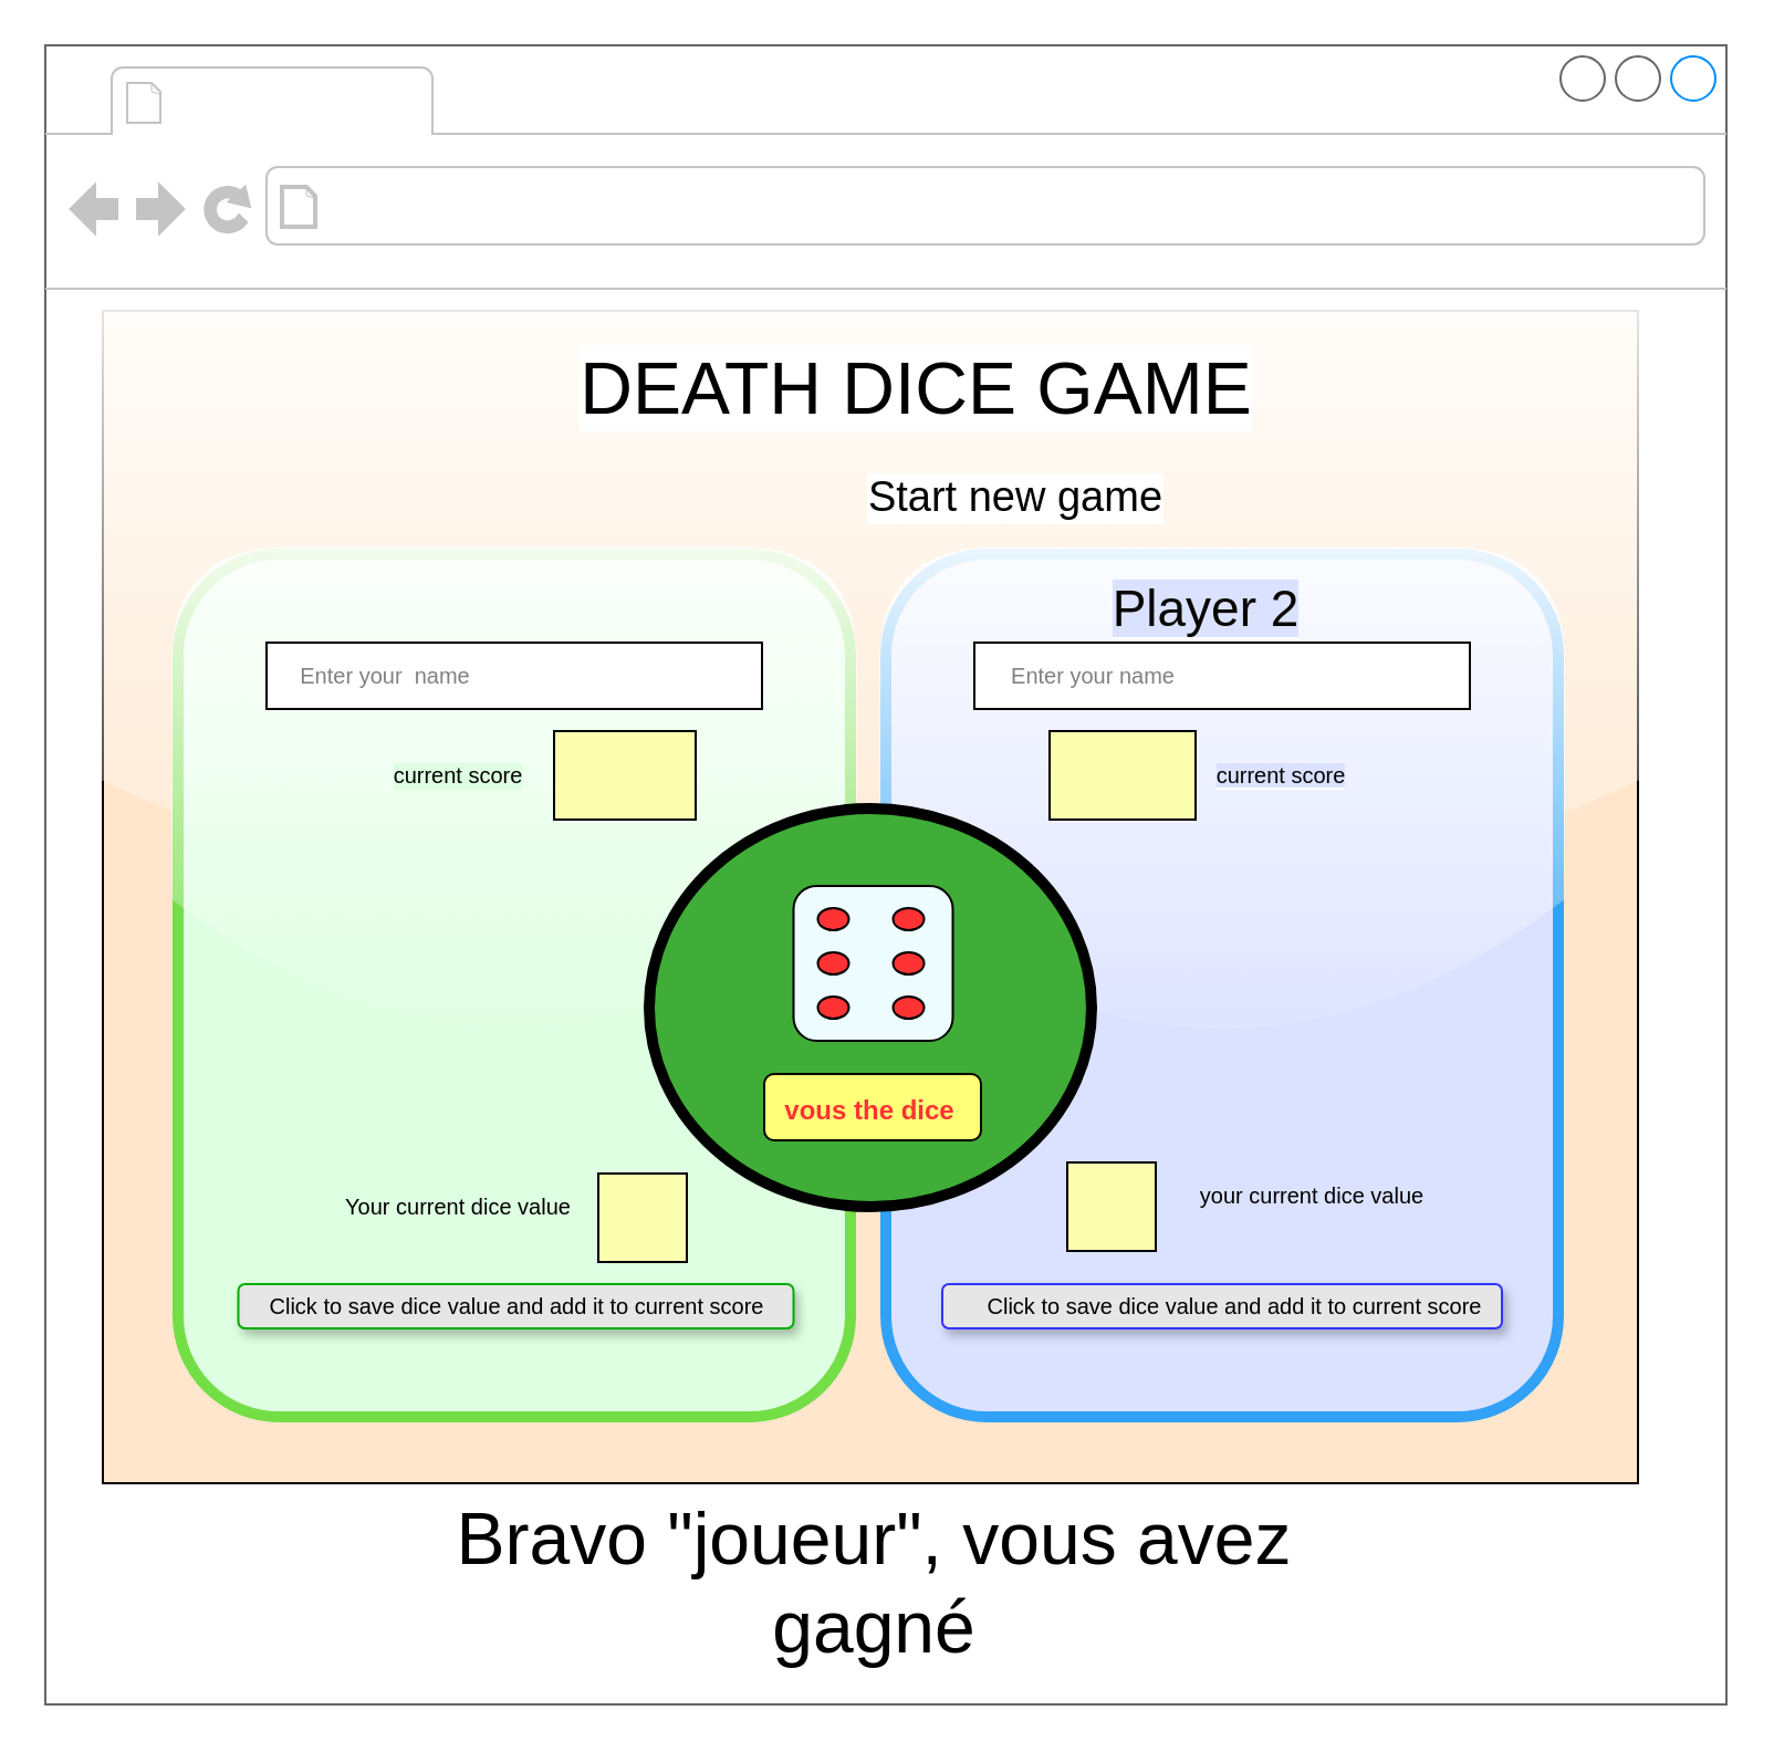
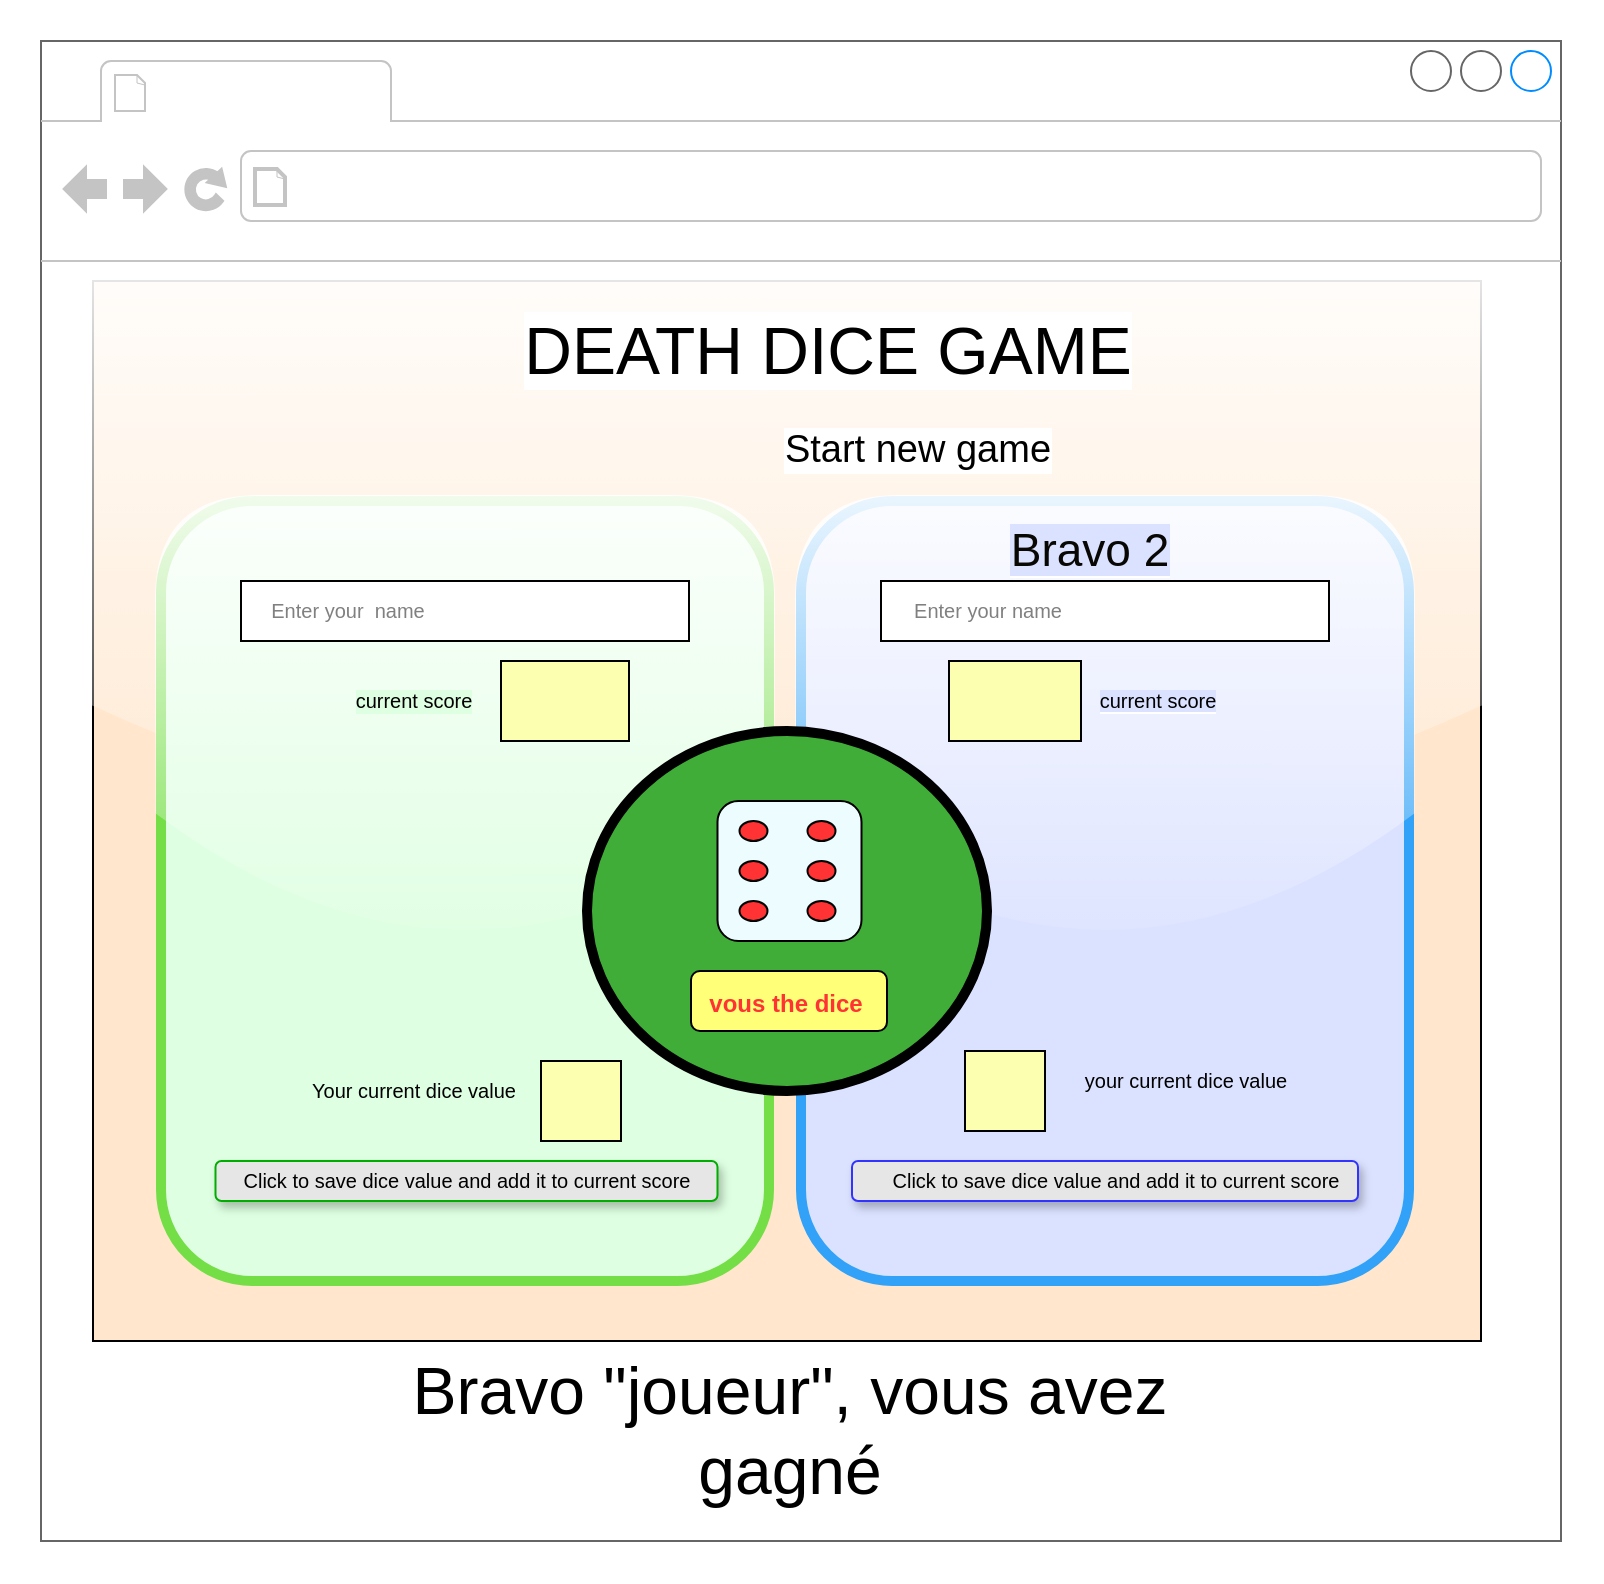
  <mxCell id="0" />
  <mxCell id="1" parent="0" />
  <mxCell id="2" value="" style="strokeWidth=1;shadow=0;dashed=0;align=center;html=1;shape=mxgraph.mockup.containers.browserWindow;rSize=0;strokeColor=#666666;strokeColor2=#008cff;strokeColor3=#c4c4c4;mainText=,;recursiveResize=0;labelBackgroundColor=#EDEFCE;fontSize=10;fontColor=#080704;fillColor=#FFFFFF;" vertex="1" parent="1"><mxGeometry x="20" y="20" width="760" height="750" as="geometry" /></mxCell>
  <mxCell id="3" value="" style="rounded=0;whiteSpace=wrap;html=1;labelBackgroundColor=#FFFFFF;fontSize=19;fontColor=#000000;fillColor=#FFE6CC;glass=1;" vertex="1" parent="2"><mxGeometry x="26" y="120" width="694" height="530" as="geometry" /></mxCell>
  <mxCell id="4" value="" style="rounded=1;whiteSpace=wrap;html=1;labelBackgroundColor=#FFFFFF;fontSize=10;fontColor=#080704;fillColor=#DEFFE1;strokeColor=#74DE47;strokeWidth=5;glass=1;shadow=0;sketch=0;" vertex="1" parent="2"><mxGeometry x="60" y="230" width="304" height="390" as="geometry" /></mxCell>
  <mxCell id="5" value="" style="rounded=0;whiteSpace=wrap;html=1;labelBackgroundColor=#FFFFFF;fontSize=10;fontColor=#080704;fillColor=#FFFFFF;" vertex="1" parent="2"><mxGeometry x="100" y="270" width="224" height="30" as="geometry" /></mxCell>
  <mxCell id="6" value="&lt;font color=&quot;#808080&quot;&gt;Enter your&amp;nbsp; name&lt;/font&gt;" style="text;html=1;strokeColor=none;fillColor=none;align=center;verticalAlign=middle;whiteSpace=wrap;rounded=0;labelBackgroundColor=#FFFFFF;fontSize=10;fontColor=#080704;" vertex="1" parent="2"><mxGeometry x="94" y="270" width="120" height="30" as="geometry" /></mxCell>
  <mxCell id="7" value="Your current dice value" style="text;html=1;strokeColor=none;fillColor=none;align=center;verticalAlign=middle;whiteSpace=wrap;rounded=0;labelBackgroundColor=#DEFFE1;fontSize=10;fontColor=#000000;" vertex="1" parent="2"><mxGeometry x="130" y="510" width="114" height="30" as="geometry" /></mxCell>
  <mxCell id="8" value="" style="rounded=0;whiteSpace=wrap;html=1;labelBackgroundColor=#FFFFFF;fontSize=10;fontColor=#808080;fillColor=#FCFFB0;" vertex="1" parent="2"><mxGeometry x="250" y="510" width="40" height="40" as="geometry" /></mxCell>
  <mxCell id="9" value="" style="rounded=0;whiteSpace=wrap;html=1;labelBackgroundColor=#FCFFB0;fontSize=10;fontColor=#808080;fillColor=#FCFFB0;" vertex="1" parent="2"><mxGeometry x="230" y="310" width="64" height="40" as="geometry" /></mxCell>
  <mxCell id="10" value="current score" style="text;html=1;strokeColor=none;fillColor=none;align=center;verticalAlign=middle;whiteSpace=wrap;rounded=0;labelBackgroundColor=#DEFFE1;fontSize=10;fontColor=#000000;" vertex="1" parent="2"><mxGeometry x="130" y="315" width="114" height="30" as="geometry" /></mxCell>
  <mxCell id="11" value="" style="rounded=1;whiteSpace=wrap;html=1;labelBackgroundColor=#FFFFFF;fontSize=10;fontColor=#080704;fillColor=#DBE2FF;strokeColor=#31A2F7;strokeWidth=5;glass=1;" vertex="1" parent="2"><mxGeometry x="380" y="230" width="304" height="390" as="geometry" /></mxCell>
  <mxCell id="12" value="" style="rounded=0;whiteSpace=wrap;html=1;labelBackgroundColor=#FFFFFF;fontSize=10;fontColor=#080704;fillColor=#FFFFFF;" vertex="1" parent="2"><mxGeometry x="420" y="270" width="224" height="30" as="geometry" /></mxCell>
- <mxCell id="13" value="&lt;span style=&quot;background-color: rgb(219, 226, 255); font-size: 23px;&quot;&gt;Player 2&lt;/span&gt;" style="text;html=1;strokeColor=none;fillColor=none;align=center;verticalAlign=middle;whiteSpace=wrap;rounded=0;labelBackgroundColor=#FFFFFF;fontSize=23;fontColor=#080704;" vertex="1" parent="2"><mxGeometry x="480" y="240" width="90" height="30" as="geometry" /></mxCell>
+ <mxCell id="13" value="&lt;span style=&quot;background-color: rgb(219, 226, 255); font-size: 23px;&quot;&gt;Bravo 2&lt;/span&gt;" style="text;html=1;strokeColor=none;fillColor=none;align=center;verticalAlign=middle;whiteSpace=wrap;rounded=0;labelBackgroundColor=#FFFFFF;fontSize=23;fontColor=#080704;" vertex="1" parent="2"><mxGeometry x="480" y="240" width="90" height="30" as="geometry" /></mxCell>
  <mxCell id="14" value="&lt;font color=&quot;#808080&quot;&gt;Enter your name&lt;/font&gt;" style="text;html=1;strokeColor=none;fillColor=none;align=center;verticalAlign=middle;whiteSpace=wrap;rounded=0;labelBackgroundColor=#FFFFFF;fontSize=10;fontColor=#080704;" vertex="1" parent="2"><mxGeometry x="414" y="270" width="120" height="30" as="geometry" /></mxCell>
  <mxCell id="15" value="&lt;font color=&quot;#000000&quot;&gt;your current dice value&lt;/font&gt;" style="text;html=1;strokeColor=none;fillColor=none;align=center;verticalAlign=middle;whiteSpace=wrap;rounded=0;labelBackgroundColor=#DBE2FF;fontSize=10;fontColor=#808080;" vertex="1" parent="2"><mxGeometry x="516" y="505" width="114" height="30" as="geometry" /></mxCell>
  <mxCell id="16" value="" style="rounded=0;whiteSpace=wrap;html=1;labelBackgroundColor=#FFFFFF;fontSize=10;fontColor=#808080;fillColor=#FCFFB0;" vertex="1" parent="2"><mxGeometry x="462" y="505" width="40" height="40" as="geometry" /></mxCell>
  <mxCell id="17" value="" style="rounded=0;whiteSpace=wrap;html=1;labelBackgroundColor=#FFFFFF;fontSize=10;fontColor=#808080;fillColor=#FCFFB0;" vertex="1" parent="2"><mxGeometry x="454" y="310" width="66" height="40" as="geometry" /></mxCell>
  <mxCell id="18" value="&lt;span style=&quot;background-color: rgb(219, 226, 255);&quot;&gt;current score&lt;/span&gt;" style="text;html=1;strokeColor=none;fillColor=none;align=center;verticalAlign=middle;whiteSpace=wrap;rounded=0;labelBackgroundColor=#FFFFFF;fontSize=10;fontColor=#000000;" vertex="1" parent="2"><mxGeometry x="502" y="315" width="114" height="30" as="geometry" /></mxCell>
  <mxCell id="19" value="" style="rounded=1;whiteSpace=wrap;html=1;labelBackgroundColor=#FFFFFF;fontSize=10;fontColor=#808080;fillColor=#E6E6E6;glass=0;shadow=1;strokeColor=#3333FF;" vertex="1" parent="2"><mxGeometry x="405.5" y="560" width="253" height="20" as="geometry" /></mxCell>
  <mxCell id="20" value="Click to save dice value and add it to current score" style="text;html=1;strokeColor=none;fillColor=none;align=center;verticalAlign=middle;whiteSpace=wrap;rounded=0;labelBackgroundColor=#E6E6E6;fontSize=10;fontColor=#000000;" vertex="1" parent="2"><mxGeometry x="417" y="555" width="241.5" height="30" as="geometry" /></mxCell>
  <mxCell id="21" value="" style="ellipse;whiteSpace=wrap;html=1;labelBackgroundColor=#FFFFFF;fontSize=10;fontColor=#808080;fillColor=#FF3333;" vertex="1" parent="2"><mxGeometry x="550" y="370" width="18" as="geometry" /></mxCell>
  <mxCell id="22" value="" style="rounded=1;whiteSpace=wrap;html=1;labelBackgroundColor=#CCCCCC;fontSize=10;fontColor=#808080;fillColor=#E6E6E6;glass=0;shadow=1;strokeColor=#00AD00;" vertex="1" parent="2"><mxGeometry x="87.25" y="560" width="251" height="20" as="geometry" /></mxCell>
  <mxCell id="23" value="Click to save dice value and add it to current score" style="text;html=1;strokeColor=none;fillColor=none;align=center;verticalAlign=middle;whiteSpace=wrap;rounded=0;labelBackgroundColor=#E6E6E6;fontSize=10;fontColor=#000000;" vertex="1" parent="2"><mxGeometry x="94.5" y="555" width="236.5" height="30" as="geometry" /></mxCell>
  <mxCell id="24" value="DEATH DICE GAME" style="text;html=1;strokeColor=none;fillColor=none;align=center;verticalAlign=middle;whiteSpace=wrap;rounded=0;labelBackgroundColor=#FFFFFF;fontSize=33;fontColor=#000000;" vertex="1" parent="2"><mxGeometry x="191" y="140" width="406" height="30" as="geometry" /></mxCell>
  <mxCell id="25" value="Bravo &quot;joueur&quot;, vous avez &lt;br&gt;gagné" style="text;html=1;strokeColor=none;fillColor=none;align=center;verticalAlign=middle;whiteSpace=wrap;rounded=0;labelBackgroundColor=#FFFFFF;fontSize=33;fontColor=#000000;" vertex="1" parent="2"><mxGeometry x="48.5" y="680" width="651.5" height="30" as="geometry" /></mxCell>
  <mxCell id="26" value="Start new game" style="text;html=1;strokeColor=none;fillColor=none;align=center;verticalAlign=middle;whiteSpace=wrap;rounded=0;labelBackgroundColor=#FFFFFF;fontSize=19;fontColor=#000000;" vertex="1" parent="2"><mxGeometry x="347.25" y="190" width="184" height="30" as="geometry" /></mxCell>
  <mxCell id="27" value="" style="ellipse;whiteSpace=wrap;html=1;labelBackgroundColor=#FFFFFF;fontSize=19;fontColor=#000000;fillColor=#3FAD37;strokeWidth=5;" vertex="1" parent="2"><mxGeometry x="273" y="345" width="200" height="180" as="geometry" /></mxCell>
  <mxCell id="28" value="" style="group" vertex="1" connectable="0" parent="2"><mxGeometry x="338.25" y="380" width="72" height="70" as="geometry" /></mxCell>
  <mxCell id="29" value="" style="rounded=1;whiteSpace=wrap;html=1;labelBackgroundColor=#FFFFFF;fontSize=10;fontColor=#808080;fillColor=#EDFCFF;" vertex="1" parent="28"><mxGeometry width="72" height="70" as="geometry" /></mxCell>
  <mxCell id="30" value="" style="ellipse;whiteSpace=wrap;html=1;labelBackgroundColor=#FFFFFF;fontSize=10;fontColor=#808080;fillColor=#FF3333;" vertex="1" parent="28"><mxGeometry x="11" y="10" width="14" height="10" as="geometry" /></mxCell>
  <mxCell id="31" value="" style="ellipse;whiteSpace=wrap;html=1;labelBackgroundColor=#FFFFFF;fontSize=10;fontColor=#808080;fillColor=#FF3333;" vertex="1" parent="28"><mxGeometry x="11" y="50" width="14" height="10" as="geometry" /></mxCell>
  <mxCell id="32" value="" style="ellipse;whiteSpace=wrap;html=1;labelBackgroundColor=#FFFFFF;fontSize=10;fontColor=#808080;fillColor=#FF3333;" vertex="1" parent="28"><mxGeometry x="11" y="30" width="14" height="10" as="geometry" /></mxCell>
  <mxCell id="33" value="" style="ellipse;whiteSpace=wrap;html=1;labelBackgroundColor=#FFFFFF;fontSize=10;fontColor=#808080;fillColor=#FF3333;" vertex="1" parent="28"><mxGeometry x="45" y="10" width="14" height="10" as="geometry" /></mxCell>
  <mxCell id="34" value="" style="ellipse;whiteSpace=wrap;html=1;labelBackgroundColor=#FFFFFF;fontSize=10;fontColor=#808080;fillColor=#FF3333;" vertex="1" parent="28"><mxGeometry x="45" y="30" width="14" height="10" as="geometry" /></mxCell>
  <mxCell id="35" value="" style="ellipse;whiteSpace=wrap;html=1;labelBackgroundColor=#FFFFFF;fontSize=10;fontColor=#808080;fillColor=#FF3333;" vertex="1" parent="28"><mxGeometry x="45" y="50" width="14" height="10" as="geometry" /></mxCell>
  <mxCell id="36" value="" style="rounded=1;whiteSpace=wrap;html=1;labelBackgroundColor=#E6E6E6;fontSize=10;fontColor=#000000;fillColor=#FFFF78;glass=0;shadow=0;" vertex="1" parent="2"><mxGeometry x="325" y="465" width="98" height="30" as="geometry" /></mxCell>
  <mxCell id="37" value="&lt;font style=&quot;font-size: 12px;&quot;&gt;vous the dice&lt;/font&gt;" style="text;html=1;strokeColor=none;fillColor=none;align=center;verticalAlign=middle;whiteSpace=wrap;rounded=0;labelBackgroundColor=none;fontSize=19;fontColor=#FF3333;fontStyle=1" vertex="1" parent="2"><mxGeometry x="313" y="465" width="120" height="30" as="geometry" /></mxCell>
  <mxCell id="38" value="" style="ellipse;whiteSpace=wrap;html=1;labelBackgroundColor=#FFFFFF;fontSize=10;fontColor=#808080;fillColor=#FF3333;" vertex="1" parent="1"><mxGeometry x="250" y="390" width="18" as="geometry" /></mxCell>
